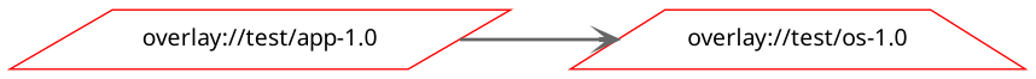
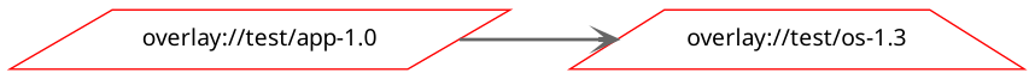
  digraph {
    compound=true
    concentrate=true
    newrank=true
    rankdir=LR
    fontname="Noto Sans"
    node [color=red fontname="Noto Sans"]
    "overlay://test/app-1.0" [shape=parallelogram]
-   "overlay://test/os-1.0" [shape=trapezium]
+   "overlay://test/os-1.0" [shape=trapezium label="overlay://test/os-1.3"]
    "overlay://test/app-1.0" -> "overlay://test/os-1.0" [arrowhead=vee color=gray40 style=bold fontname="Noto Sans"]
  }
